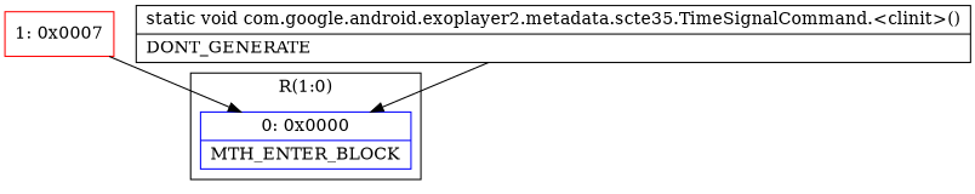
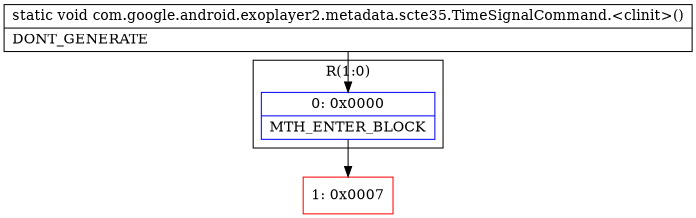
  digraph {
    node [shape=record]
    n1 [color=blue label="{0\:\ 0x0000|MTH_ENTER_BLOCK\l}"]
    n2 [color=red label="{1\:\ 0x0007}"]
    n3 [label="{static void com.google.android.exoplayer2.metadata.scte35.TimeSignalCommand.\<clinit\>()  | DONT_GENERATE\l}"]
    subgraph cluster_1 {
      label="R(1:0)"
      n1
    }
-   n2 -> n1
+   n1 -> n2
    n3 -> n1
  }
